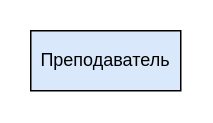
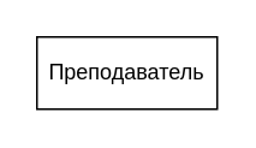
  <mxCell id="0" />
  <mxCell id="1" parent="0" />
- <mxCell id="2" value="Преподаватель" style="rounded=0;whiteSpace=wrap;html=1;fillColor=#dae8fc;" vertex="1" parent="1"><mxGeometry x="20" y="20" width="100" height="40" as="geometry" /></mxCell>
+ <mxCell id="2" value="Преподаватель" style="rounded=0;whiteSpace=wrap;html=1;" vertex="1" parent="1"><mxGeometry x="20" y="20" width="100" height="40" as="geometry" /></mxCell>
